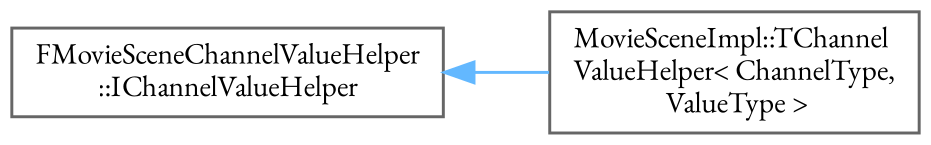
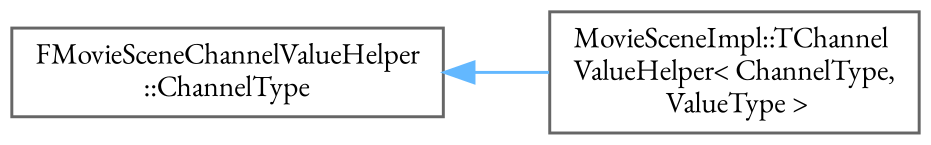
  digraph {
    rankdir=LR
    fontname="EB Garamond"
    node [color=grey40 fillcolor=white fontname="EB Garamond" fontsize=10 shape=box style=filled]
-   n1 [height=0.2 label="FMovieSceneChannelValueHelper\l::IChannelValueHelper" width=0.4]
+   n1 [height=0.2 label="FMovieSceneChannelValueHelper\l::ChannelType" width=0.4]
    n2 [height=0.2 label="MovieSceneImpl::TChannel\lValueHelper\< ChannelType,\l ValueType \>" width=0.4]
    n1 -> n2 [color=steelblue1 dir=back fontname="EB Garamond" fontsize=10 labelfontname=Helvetica labelfontsize=10 style=solid]
  }
